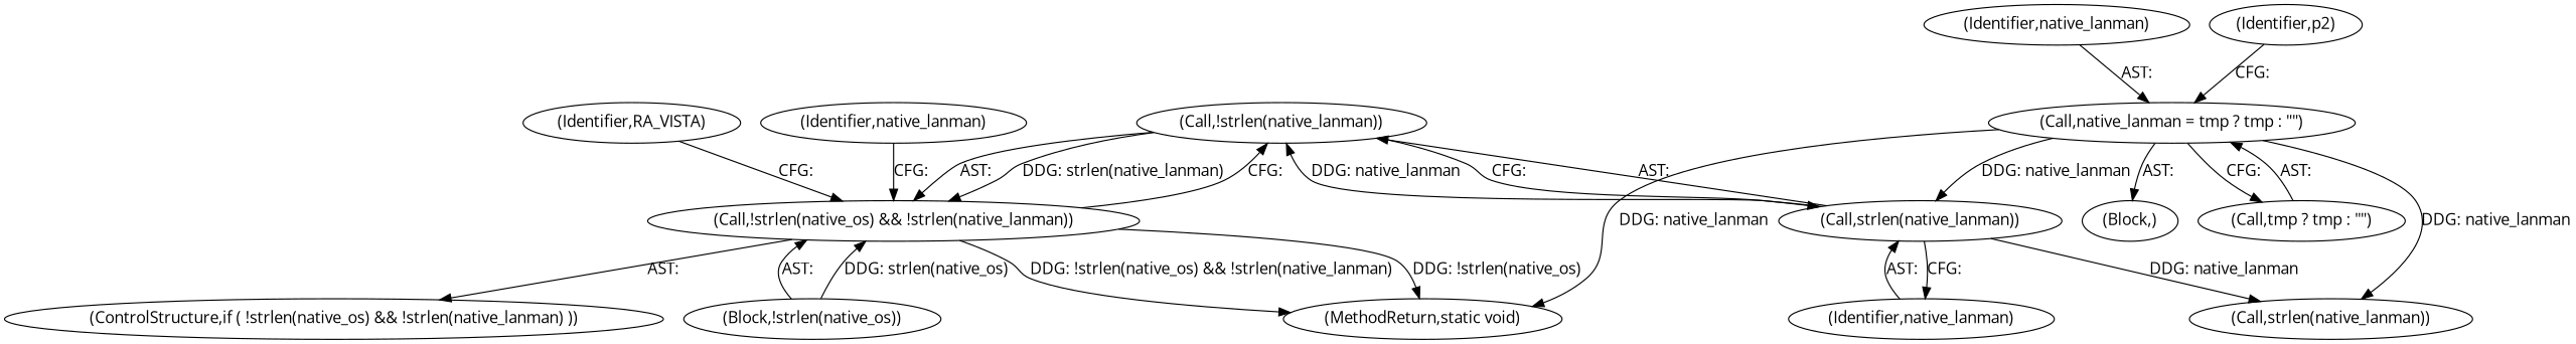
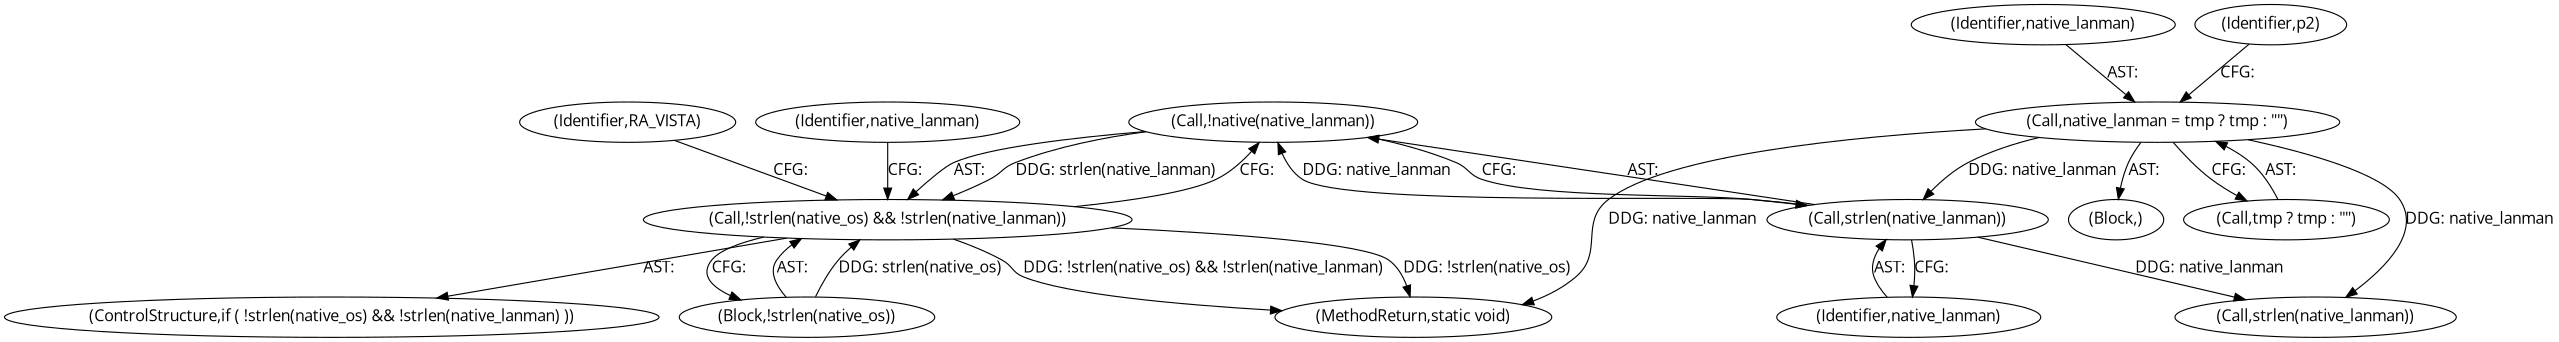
  digraph {
    fontname="Open Sans"
    node [fontname="Open Sans"]
    edge [fontname="Open Sans"]
-   n1 [label="(Call,!strlen(native_lanman))"]
+   n1 [label="(Call,!native(native_lanman))"]
    n2 [label="(Call,strlen(native_lanman))"]
    n3 [label="(Call,!strlen(native_os) && !strlen(native_lanman))"]
    n4 [label="(Identifier,native_lanman)"]
    n5 [label="(Call,strlen(native_lanman))"]
    n6 [label="(MethodReturn,static void)"]
    n7 [label="(ControlStructure,if ( !strlen(native_os) && !strlen(native_lanman) ))"]
    n8 [label="(Block,!strlen(native_os))"]
    n9 [label="(Call,native_lanman = tmp ? tmp : \"\")"]
    n10 [label="(Block,)"]
    n11 [label="(Call,tmp ? tmp : \"\")"]
    n12 [label="(Identifier,RA_VISTA)"]
    n13 [label="(Identifier,native_lanman)"]
    n14 [label="(Identifier,native_lanman)"]
    n15 [label="(Identifier,p2)"]
    n1 -> n2 [label="CFG: "]
    n1 -> n3 [label="AST: "]
    n1 -> n3 [label="DDG: strlen(native_lanman)"]
    n2 -> n1 [label="AST: "]
    n2 -> n1 [label="DDG: native_lanman"]
    n2 -> n4 [label="CFG: "]
    n2 -> n5 [label="DDG: native_lanman"]
    n3 -> n1 [label="CFG: "]
    n3 -> n6 [label="DDG: !strlen(native_os)"]
    n3 -> n6 [label="DDG: !strlen(native_os) && !strlen(native_lanman)"]
    n3 -> n7 [label="AST: "]
+   n3 -> n8 [label="CFG: "]
    n4 -> n2 [label="AST: "]
    n8 -> n3 [label="AST: "]
    n8 -> n3 [label="DDG: strlen(native_os)"]
    n9 -> n2 [label="DDG: native_lanman"]
    n9 -> n5 [label="DDG: native_lanman"]
    n9 -> n6 [label="DDG: native_lanman"]
    n9 -> n10 [label="AST: "]
    n9 -> n11 [label="CFG: "]
    n11 -> n9 [label="AST: "]
    n12 -> n3 [label="CFG: "]
    n13 -> n3 [label="CFG: "]
    n14 -> n9 [label="AST: "]
    n15 -> n9 [label="CFG: "]
  }
